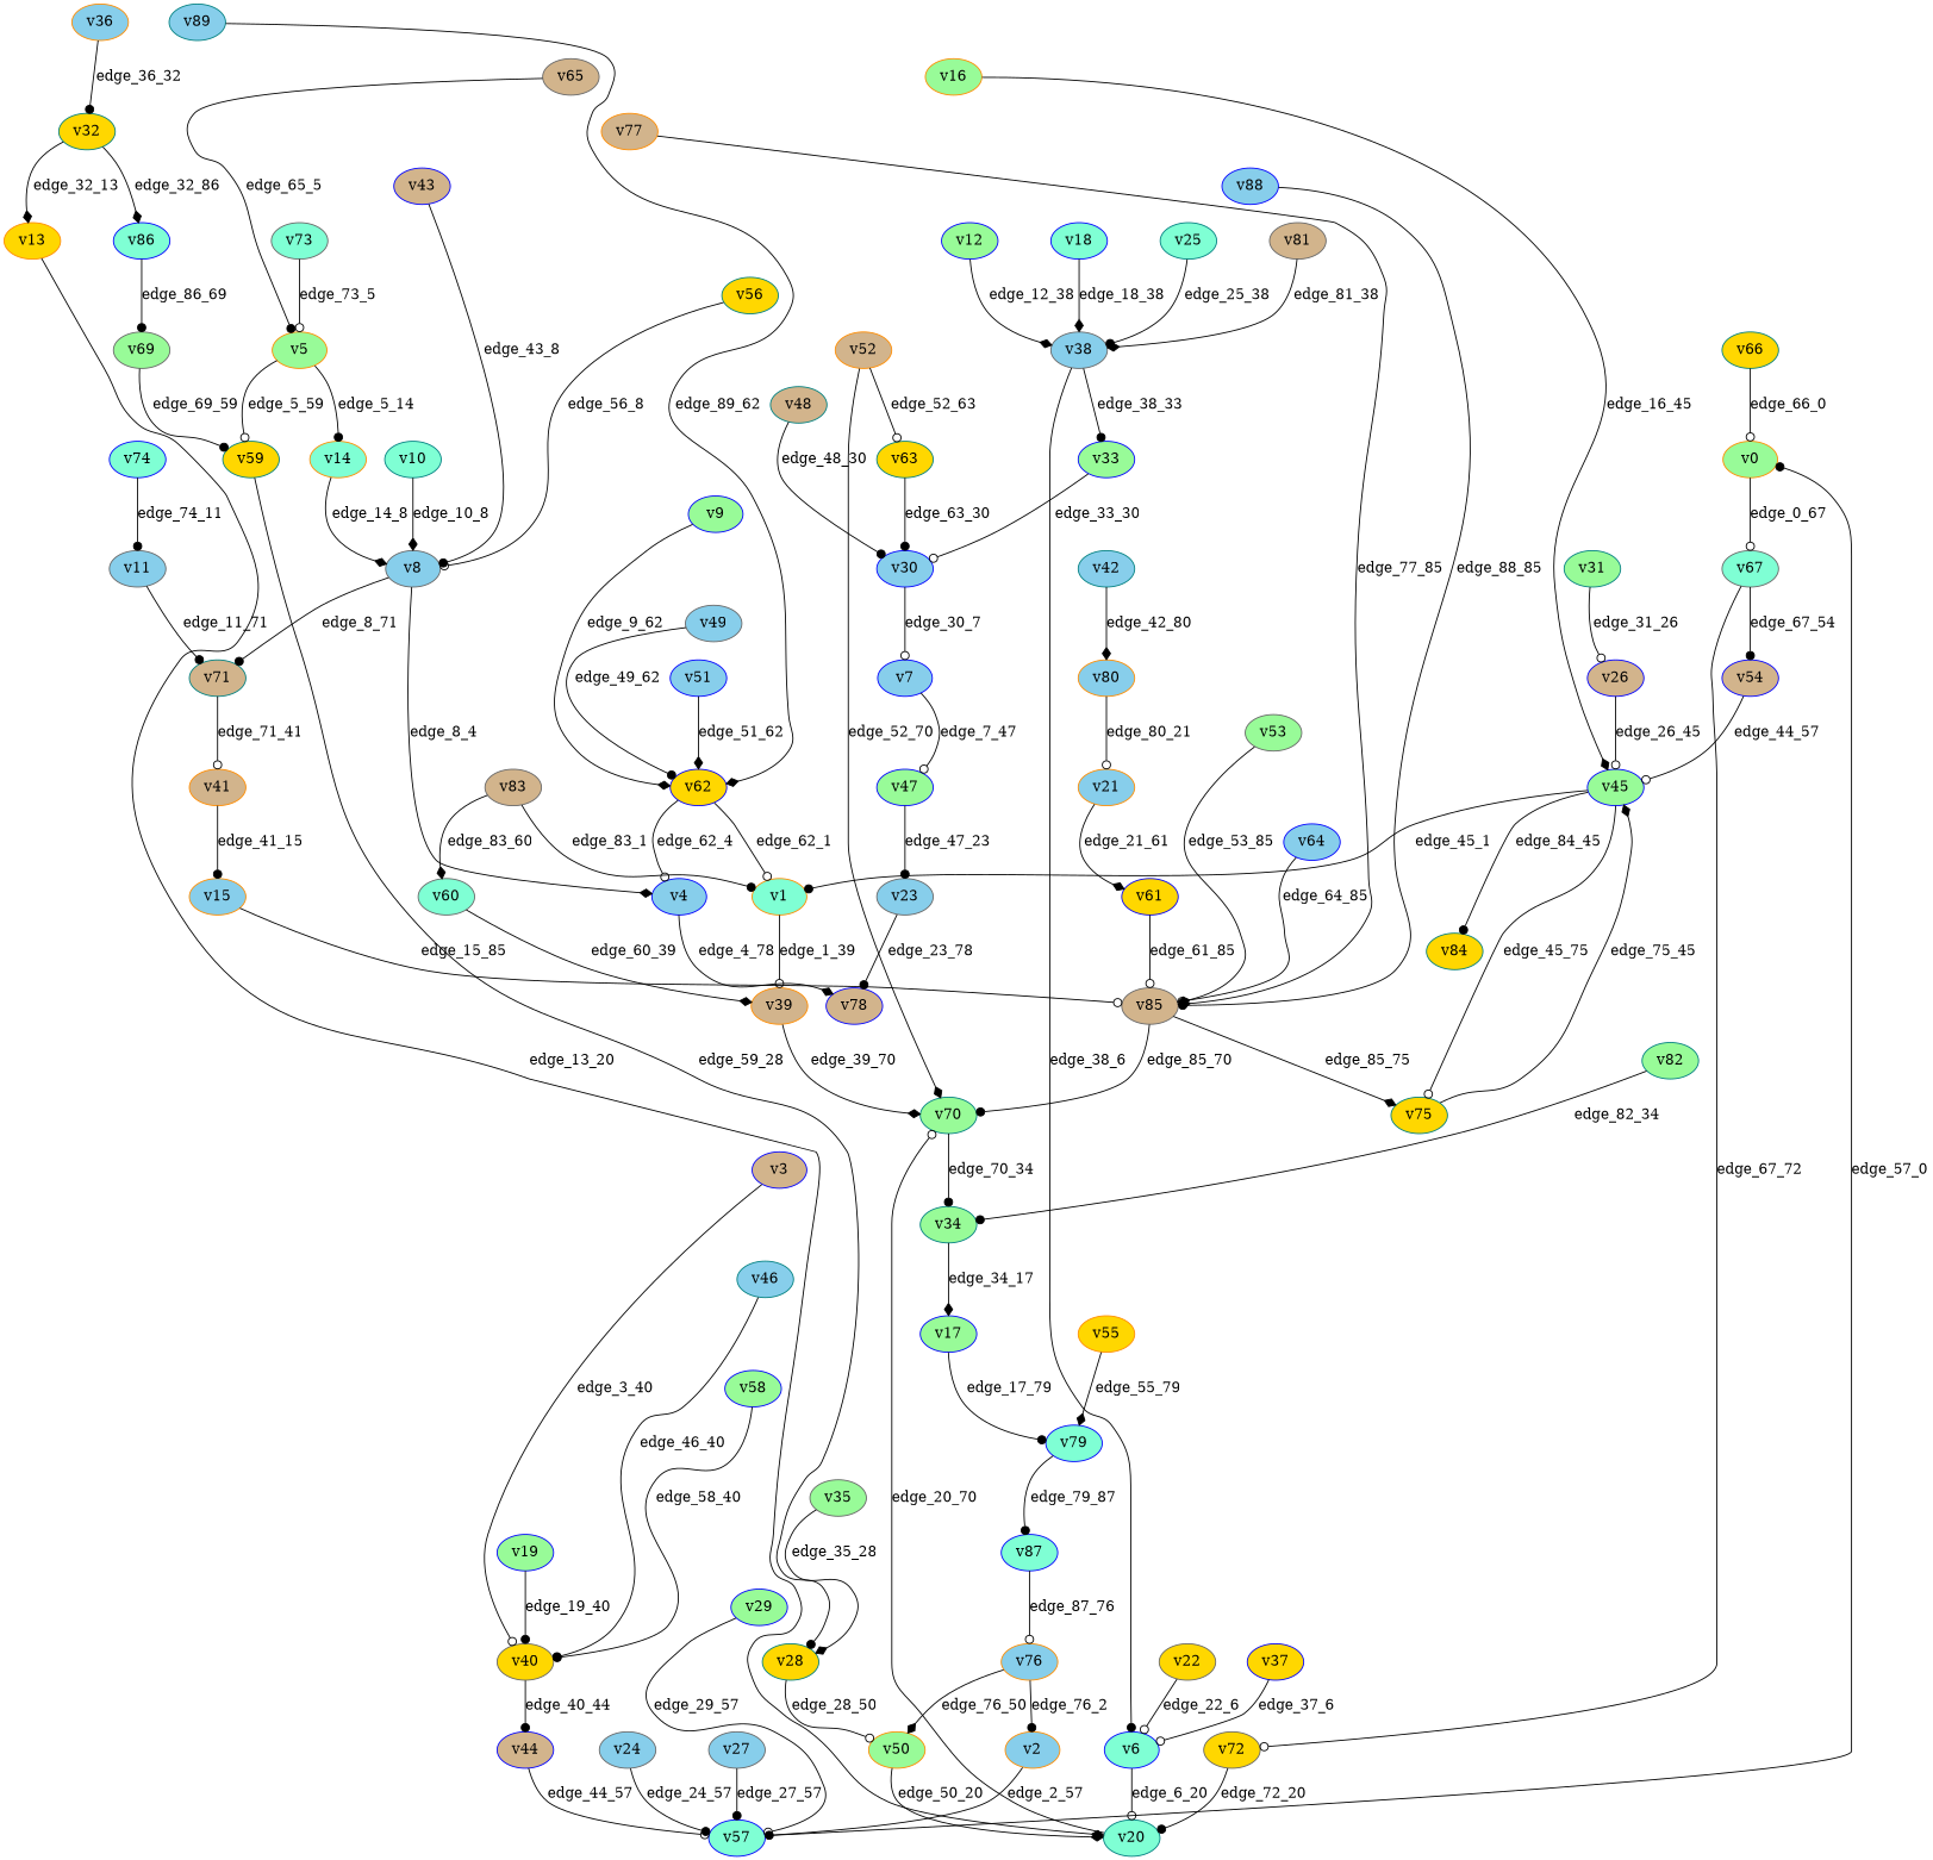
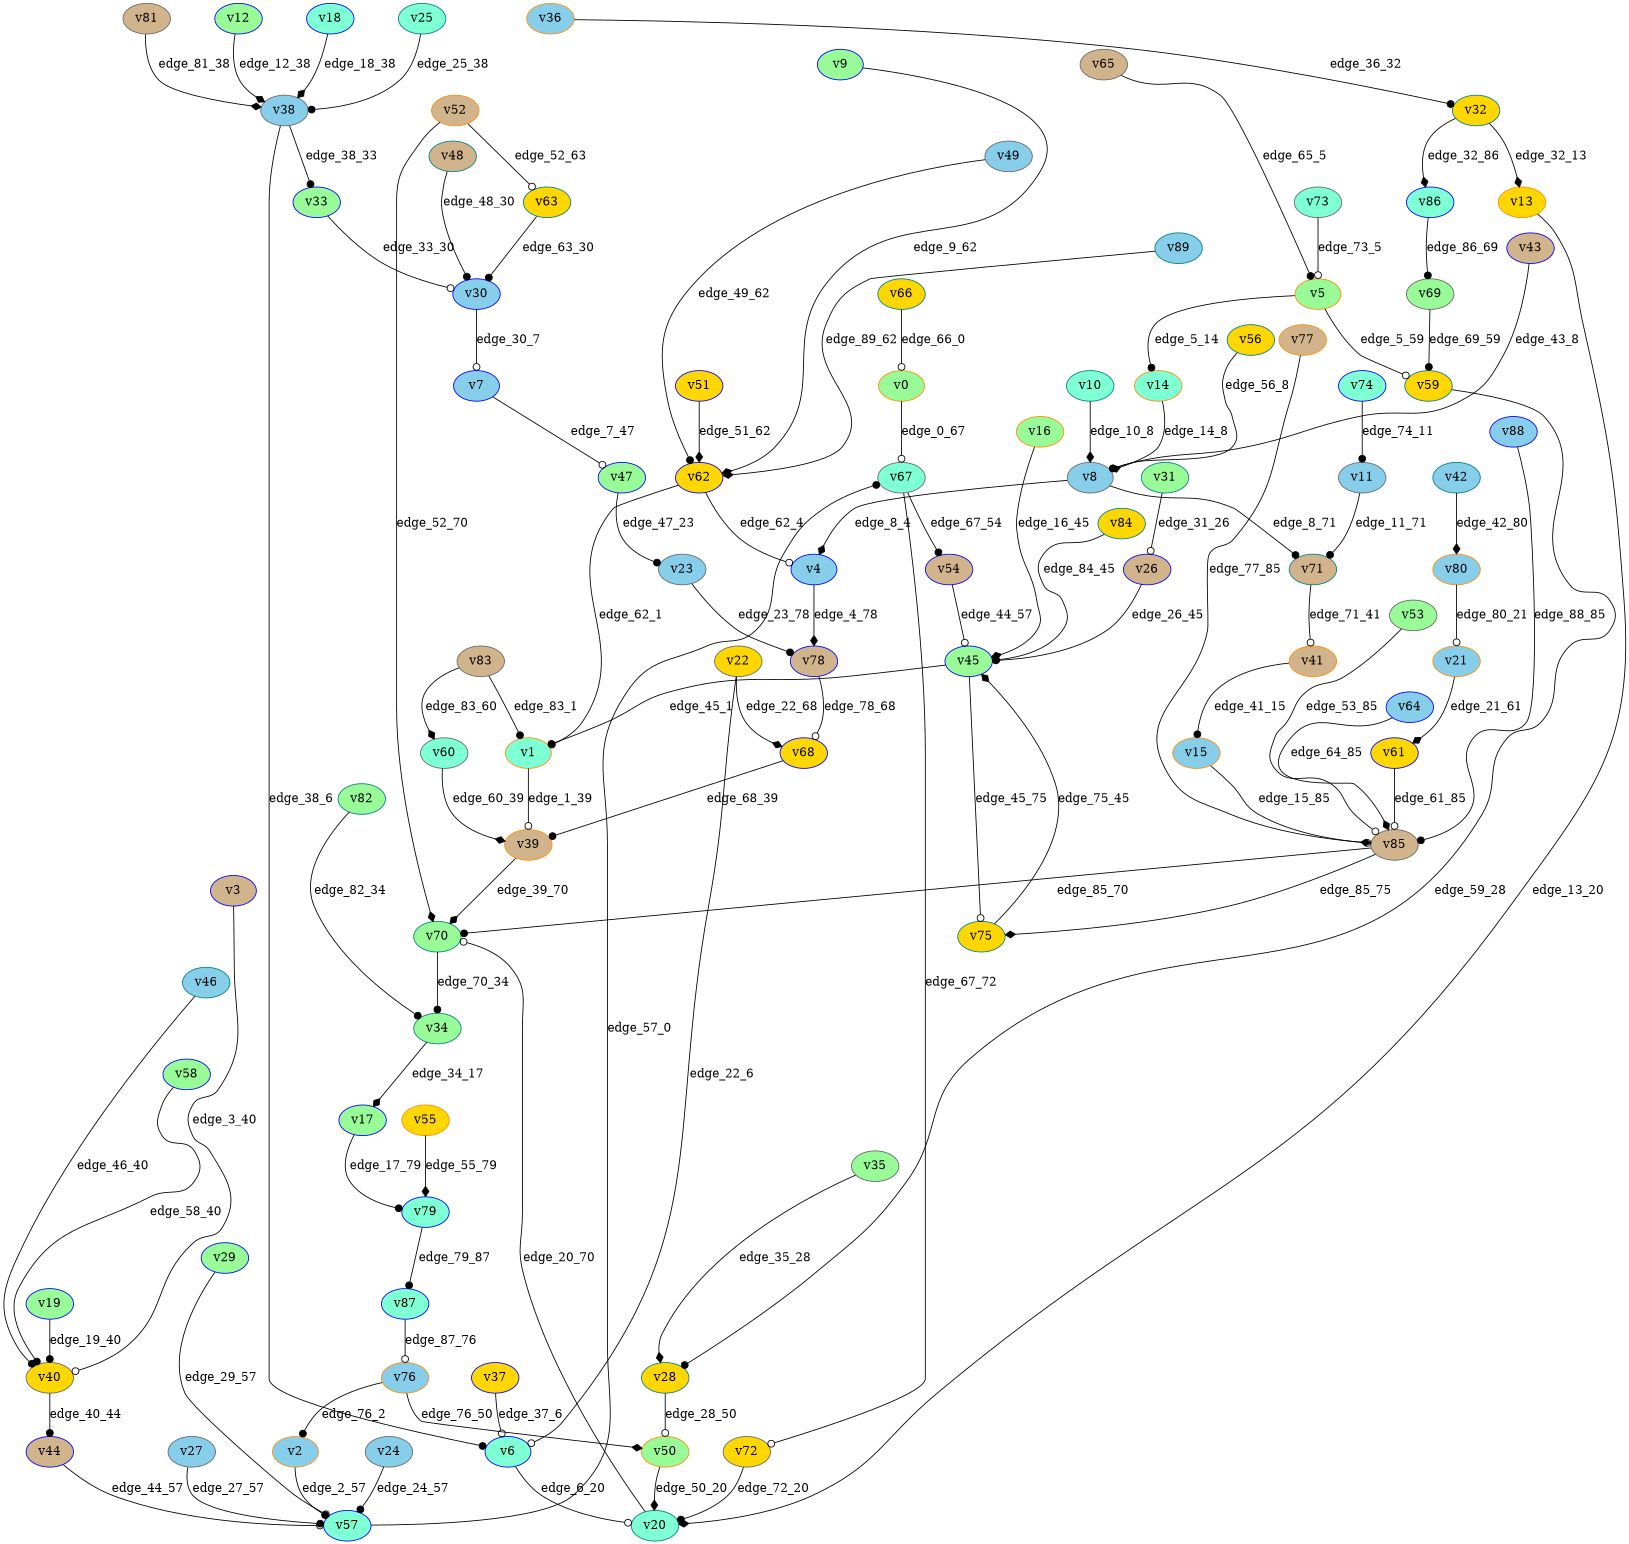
  digraph {
    node [color=blue fillcolor=skyblue player=0 style=filled]
    edge [arrowhead=dot]
    v0 [color=darkorange fillcolor=palegreen]
    v67 [color=gray40 fillcolor=aquamarine player=-1]
    v54 [fillcolor=tan]
    v72 [color=gray40 fillcolor=gold]
    v1 [color=darkorange fillcolor=aquamarine player=1]
    v39 [color=darkorange fillcolor=tan player=-1]
    v70 [color=teal fillcolor=palegreen player=1]
    v2 [color=darkorange]
    v57 [fillcolor=aquamarine player=-1]
    v3 [fillcolor=tan]
    v40 [color=gray40 fillcolor=gold player=-1]
    v44 [fillcolor=tan]
    v4 [player=1]
    v78 [fillcolor=tan player=-1]
+   v68 [fillcolor=gold player=1]
    v5 [color=darkorange fillcolor=palegreen player=-1]
    v14 [color=darkorange fillcolor=aquamarine player=1]
    v59 [color=teal fillcolor=gold player=1]
    v8 [color=gray40 player=-1]
    v28 [color=teal fillcolor=gold player=-1]
    v6 [fillcolor=aquamarine player=1]
    v20 [color=teal fillcolor=aquamarine player=-1]
    v7 [player=1]
    v47 [fillcolor=palegreen player=-1]
    v23 [color=gray40]
    v71 [color=teal fillcolor=tan player=1]
    v41 [color=darkorange fillcolor=tan player=-1]
    v9 [fillcolor=palegreen player=1]
    v62 [fillcolor=gold player=-1]
    v10 [color=teal fillcolor=aquamarine]
    v11 [color=gray40 player=-1]
    v12 [fillcolor=palegreen player=1]
    v38 [color=gray40 player=-1]
    v33 [fillcolor=palegreen]
    v13 [color=darkorange fillcolor=gold player=1]
    v15 [color=darkorange player=1]
    v85 [color=gray40 fillcolor=tan player=-1]
    v75 [color=teal fillcolor=gold]
    v16 [color=darkorange fillcolor=palegreen]
    v45 [fillcolor=palegreen player=-1]
    v17 [fillcolor=palegreen player=1]
    v79 [fillcolor=aquamarine player=-1]
    v87 [fillcolor=aquamarine player=1]
    v18 [fillcolor=aquamarine]
    v19 [fillcolor=palegreen player=1]
    v34 [color=teal fillcolor=palegreen player=-1]
    v21 [color=darkorange player=-1]
    v61 [fillcolor=gold player=1]
    v22 [color=gray40 fillcolor=gold player=-1]
    v24 [color=gray40]
    v25 [color=teal fillcolor=aquamarine]
    v26 [fillcolor=tan player=1]
    v27 [color=gray40 player=1]
    v50 [color=darkorange fillcolor=palegreen]
    v29 [fillcolor=palegreen]
    v30 [player=-1]
    v31 [color=teal fillcolor=palegreen player=-1]
    v32 [color=teal fillcolor=gold player=-1]
    v86 [fillcolor=aquamarine]
    v69 [color=gray40 fillcolor=palegreen player=-1]
    v35 [color=gray40 fillcolor=palegreen]
    v36 [color=darkorange]
    v37 [fillcolor=gold player=-1]
    v42 [color=teal player=-1]
    v80 [color=darkorange]
    v43 [fillcolor=tan]
    v46 [color=teal]
    v48 [color=teal fillcolor=tan player=1]
    v49 [color=gray40]
-   v51 [player=1]
+   v51 [fillcolor=gold player=1]
    v52 [color=darkorange fillcolor=tan player=-1]
    v63 [color=teal fillcolor=gold player=1]
    v53 [color=gray40 fillcolor=palegreen]
    v55 [color=darkorange fillcolor=gold]
    v56 [color=teal fillcolor=gold]
    v58 [fillcolor=palegreen player=1]
    v60 [color=gray40 fillcolor=aquamarine player=1]
    v64 [player=1]
    v65 [color=gray40 fillcolor=tan player=1]
    v66 [color=teal fillcolor=gold player=-1]
    v73 [color=gray40 fillcolor=aquamarine]
    v74 [fillcolor=aquamarine player=1]
    v76 [color=darkorange player=-1]
    v77 [color=darkorange fillcolor=tan]
    v81 [color=gray40 fillcolor=tan player=1]
    v82 [color=teal fillcolor=palegreen player=1]
    v83 [color=gray40 fillcolor=tan player=-1]
    v84 [color=teal fillcolor=gold player=1]
    v88
    v89 [color=teal]
    v0 -> v67 [arrowhead=odot discount=0.275074 label=edge_0_67 weight=3.214239]
    v67 -> v54 [label=edge_67_54 probability=0.551602]
    v67 -> v72 [arrowhead=odot label=edge_67_72 probability=0.448398]
    v54 -> v45 [arrowhead=odot discount=0.483079 label=edge_44_57 weight=7.859611]
    v72 -> v20 [discount=0.167127 label=edge_72_20 weight=4.880330]
    v1 -> v39 [arrowhead=odot discount=0.374234 label=edge_1_39 weight=7.908100]
    v39 -> v70 [arrowhead=diamond label=edge_39_70 probability=1.000000]
    v70 -> v34 [discount=0.160676 label=edge_70_34 weight=4.834586]
    v2 -> v57 [discount=0.408904 label=edge_2_57 weight=1.208924]
-   v57 -> v0 [label=edge_57_0 probability=1.000000]
+   v57 -> v67 [label=edge_57_0 probability=1.000000]
    v3 -> v40 [arrowhead=odot discount=0.249423 label=edge_3_40 weight=-6.103375]
    v40 -> v44 [label=edge_40_44 probability=1.000000]
    v44 -> v57 [arrowhead=odot discount=0.516187 label=edge_44_57 weight=-9.927045]
    v4 -> v78 [arrowhead=diamond discount=0.419035 label=edge_4_78 weight=6.405441]
+   v78 -> v68 [arrowhead=odot label=edge_78_68 probability=1.000000]
+   v68 -> v39 [discount=0.520682 label=edge_68_39 weight=-4.273773]
    v5 -> v14 [label=edge_5_14 probability=0.469129]
    v5 -> v59 [arrowhead=odot label=edge_5_59 probability=0.530871]
    v14 -> v8 [arrowhead=diamond discount=0.697621 label=edge_14_8 weight=-5.466054]
    v59 -> v28 [discount=0.624085 label=edge_59_28 weight=-5.357105]
    v8 -> v4 [arrowhead=diamond label=edge_8_4 probability=0.591788]
    v8 -> v71 [label=edge_8_71 probability=0.408212]
    v28 -> v50 [arrowhead=odot label=edge_28_50 probability=1.000000]
    v6 -> v20 [arrowhead=odot discount=0.460987 label=edge_6_20 weight=5.026301]
    v20 -> v70 [arrowhead=odot label=edge_20_70 probability=1.000000]
    v7 -> v47 [arrowhead=odot discount=0.207823 label=edge_7_47 weight=-1.173510]
    v47 -> v23 [label=edge_47_23 probability=1.000000]
    v23 -> v78 [discount=0.182983 label=edge_23_78 weight=6.211244]
    v71 -> v41 [arrowhead=odot discount=0.404265 label=edge_71_41 weight=9.392578]
    v41 -> v15 [label=edge_41_15 probability=1.000000]
    v9 -> v62 [arrowhead=diamond discount=0.104810 label=edge_9_62 weight=-8.486740]
    v62 -> v1 [arrowhead=odot label=edge_62_1 probability=0.452857]
    v62 -> v4 [arrowhead=odot label=edge_62_4 probability=0.547143]
    v10 -> v8 [arrowhead=diamond discount=0.355901 label=edge_10_8 weight=6.200527]
    v11 -> v71 [label=edge_11_71 probability=1.000000]
    v12 -> v38 [arrowhead=diamond discount=0.837311 label=edge_12_38 weight=7.750175]
    v38 -> v6 [label=edge_38_6 probability=0.578493]
    v38 -> v33 [label=edge_38_33 probability=0.421507]
    v33 -> v30 [arrowhead=odot discount=0.163378 label=edge_33_30 weight=-2.255602]
    v13 -> v20 [arrowhead=diamond discount=0.352426 label=edge_13_20 weight=0.490971]
    v15 -> v85 [arrowhead=odot discount=0.477319 label=edge_15_85 weight=-4.254859]
    v85 -> v70 [label=edge_85_70 probability=0.587469]
    v85 -> v75 [arrowhead=diamond label=edge_85_75 probability=0.412531]
    v75 -> v45 [arrowhead=diamond discount=0.510416 label=edge_75_45 weight=-6.594694]
    v16 -> v45 [arrowhead=diamond discount=0.706821 label=edge_16_45 weight=0.100888]
    v45 -> v1 [label=edge_45_1 probability=0.340285]
    v45 -> v75 [arrowhead=odot label=edge_45_75 probability=0.659715]
    v17 -> v79 [discount=0.576105 label=edge_17_79 weight=-5.671527]
    v79 -> v87 [label=edge_79_87 probability=1.000000]
    v87 -> v76 [arrowhead=odot discount=0.448139 label=edge_87_76 weight=2.202715]
    v18 -> v38 [arrowhead=diamond discount=0.360160 label=edge_18_38 weight=8.195363]
    v19 -> v40 [discount=0.257221 label=edge_19_40 weight=9.435629]
    v34 -> v17 [arrowhead=diamond label=edge_34_17 probability=1.000000]
    v21 -> v61 [arrowhead=diamond label=edge_21_61 probability=1.000000]
    v61 -> v85 [arrowhead=odot discount=0.877259 label=edge_61_85 weight=8.408795]
+   v22 -> v68 [arrowhead=diamond label=edge_22_68 probability=0.306656]
    v22 -> v6 [arrowhead=odot label=edge_22_6 probability=0.693344]
    v24 -> v57 [discount=0.699762 label=edge_24_57 weight=2.790259]
    v25 -> v38 [discount=0.606496 label=edge_25_38 weight=5.377285]
    v26 -> v45 [arrowhead=odot discount=0.581135 label=edge_26_45 weight=7.215871]
    v27 -> v57 [discount=0.490917 label=edge_27_57 weight=2.052446]
    v50 -> v20 [arrowhead=diamond discount=0.645028 label=edge_50_20 weight=5.941464]
    v29 -> v57 [arrowhead=odot discount=0.359418 label=edge_29_57 weight=-9.901610]
    v30 -> v7 [arrowhead=odot label=edge_30_7 probability=1.000000]
    v31 -> v26 [arrowhead=odot label=edge_31_26 probability=1.000000]
    v32 -> v13 [arrowhead=diamond label=edge_32_13 probability=0.337225]
    v32 -> v86 [arrowhead=diamond label=edge_32_86 probability=0.662775]
    v86 -> v69 [discount=0.806104 label=edge_86_69 weight=8.624703]
    v69 -> v59 [label=edge_69_59 probability=1.000000]
    v35 -> v28 [arrowhead=diamond discount=0.657024 label=edge_35_28 weight=-6.630444]
    v36 -> v32 [discount=0.574367 label=edge_36_32 weight=-8.232680]
    v37 -> v6 [arrowhead=odot label=edge_37_6 probability=1.000000]
    v42 -> v80 [arrowhead=diamond label=edge_42_80 probability=1.000000]
    v80 -> v21 [arrowhead=odot discount=0.873489 label=edge_80_21 weight=2.654418]
    v43 -> v8 [discount=0.175032 label=edge_43_8 weight=-5.732646]
    v46 -> v40 [discount=0.403208 label=edge_46_40 weight=0.194725]
    v48 -> v30 [discount=0.164789 label=edge_48_30 weight=-3.658589]
    v49 -> v62 [discount=0.267814 label=edge_49_62 weight=-8.494107]
    v51 -> v62 [arrowhead=diamond discount=0.135886 label=edge_51_62 weight=5.836953]
    v52 -> v70 [arrowhead=diamond label=edge_52_70 probability=0.465236]
    v52 -> v63 [arrowhead=odot label=edge_52_63 probability=0.534764]
    v63 -> v30 [discount=0.237887 label=edge_63_30 weight=-6.493533]
    v53 -> v85 [arrowhead=odot discount=0.641065 label=edge_53_85 weight=-4.908208]
    v55 -> v79 [arrowhead=diamond discount=0.553702 label=edge_55_79 weight=5.853905]
    v56 -> v8 [arrowhead=odot discount=0.124160 label=edge_56_8 weight=-3.113847]
    v58 -> v40 [discount=0.205443 label=edge_58_40 weight=-1.684831]
    v60 -> v39 [arrowhead=diamond discount=0.823477 label=edge_60_39 weight=-1.901805]
    v64 -> v85 [arrowhead=diamond discount=0.136666 label=edge_64_85 weight=-8.764839]
    v65 -> v5 [discount=0.726226 label=edge_65_5 weight=-7.435750]
    v66 -> v0 [arrowhead=odot label=edge_66_0 probability=1.000000]
    v73 -> v5 [arrowhead=odot discount=0.509428 label=edge_73_5 weight=6.394730]
    v74 -> v11 [discount=0.782289 label=edge_74_11 weight=6.498966]
    v76 -> v2 [label=edge_76_2 probability=0.301896]
    v76 -> v50 [arrowhead=diamond label=edge_76_50 probability=0.698104]
    v77 -> v85 [arrowhead=diamond discount=0.587996 label=edge_77_85 weight=-1.914593]
    v81 -> v38 [arrowhead=diamond discount=0.873958 label=edge_81_38 weight=6.005848]
    v82 -> v34 [discount=0.480728 label=edge_82_34 weight=0.185874]
    v83 -> v1 [label=edge_83_1 probability=0.475053]
    v83 -> v60 [arrowhead=diamond label=edge_83_60 probability=0.524947]
-   v45 -> v84 [discount=0.840834 label=edge_84_45 weight=-7.370402]
+   v84 -> v45 [discount=0.840834 label=edge_84_45 weight=-7.370402]
    v88 -> v85 [discount=0.568896 label=edge_88_85 weight=-7.402920]
    v89 -> v62 [arrowhead=diamond discount=0.607525 label=edge_89_62 weight=-7.235867]
  }
